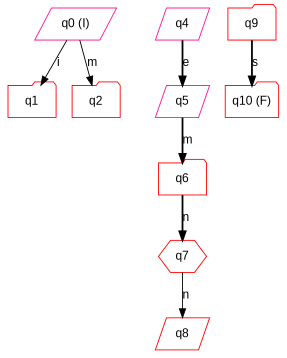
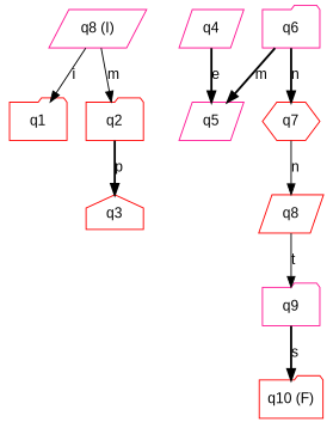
  digraph {
    fontname="Liberation Sans"
    rankdir=TB
    node [color=red fontname="Liberation Sans" shape=folder]
    edge [fontname="Liberation Sans" style=bold]
-   n1 [color=deeppink label="q0 (I)" shape=parallelogram]
+   n1 [color=deeppink label="q8 (I)" shape=parallelogram]
    n2 [label=q1]
    n3 [label=q2]
+   n4 [label=q3 shape=house]
    n5 [color=deeppink label=q4 shape=parallelogram]
    n6 [color=deeppink label=q5 shape=parallelogram]
-   n7 [label=q6]
+   n7 [color=deeppink label=q6]
    n8 [label=q7 shape=hexagon]
    n9 [label=q8 shape=parallelogram]
-   n10 [label=q9]
+   n10 [color=deeppink label=q9]
    n11 [label="q10 (F)"]
    n1 -> n2 [label=i style=solid]
    n1 -> n3 [label=m style=solid]
+   n3 -> n4 [label=p]
    n5 -> n6 [label=e]
-   n6 -> n7 [label=m]
+   n7 -> n6 [label=m]
    n7 -> n8 [label=n]
    n8 -> n9 [label=n style=solid]
+   n9 -> n10 [label=t style=solid]
    n10 -> n11 [label=s]
  }
